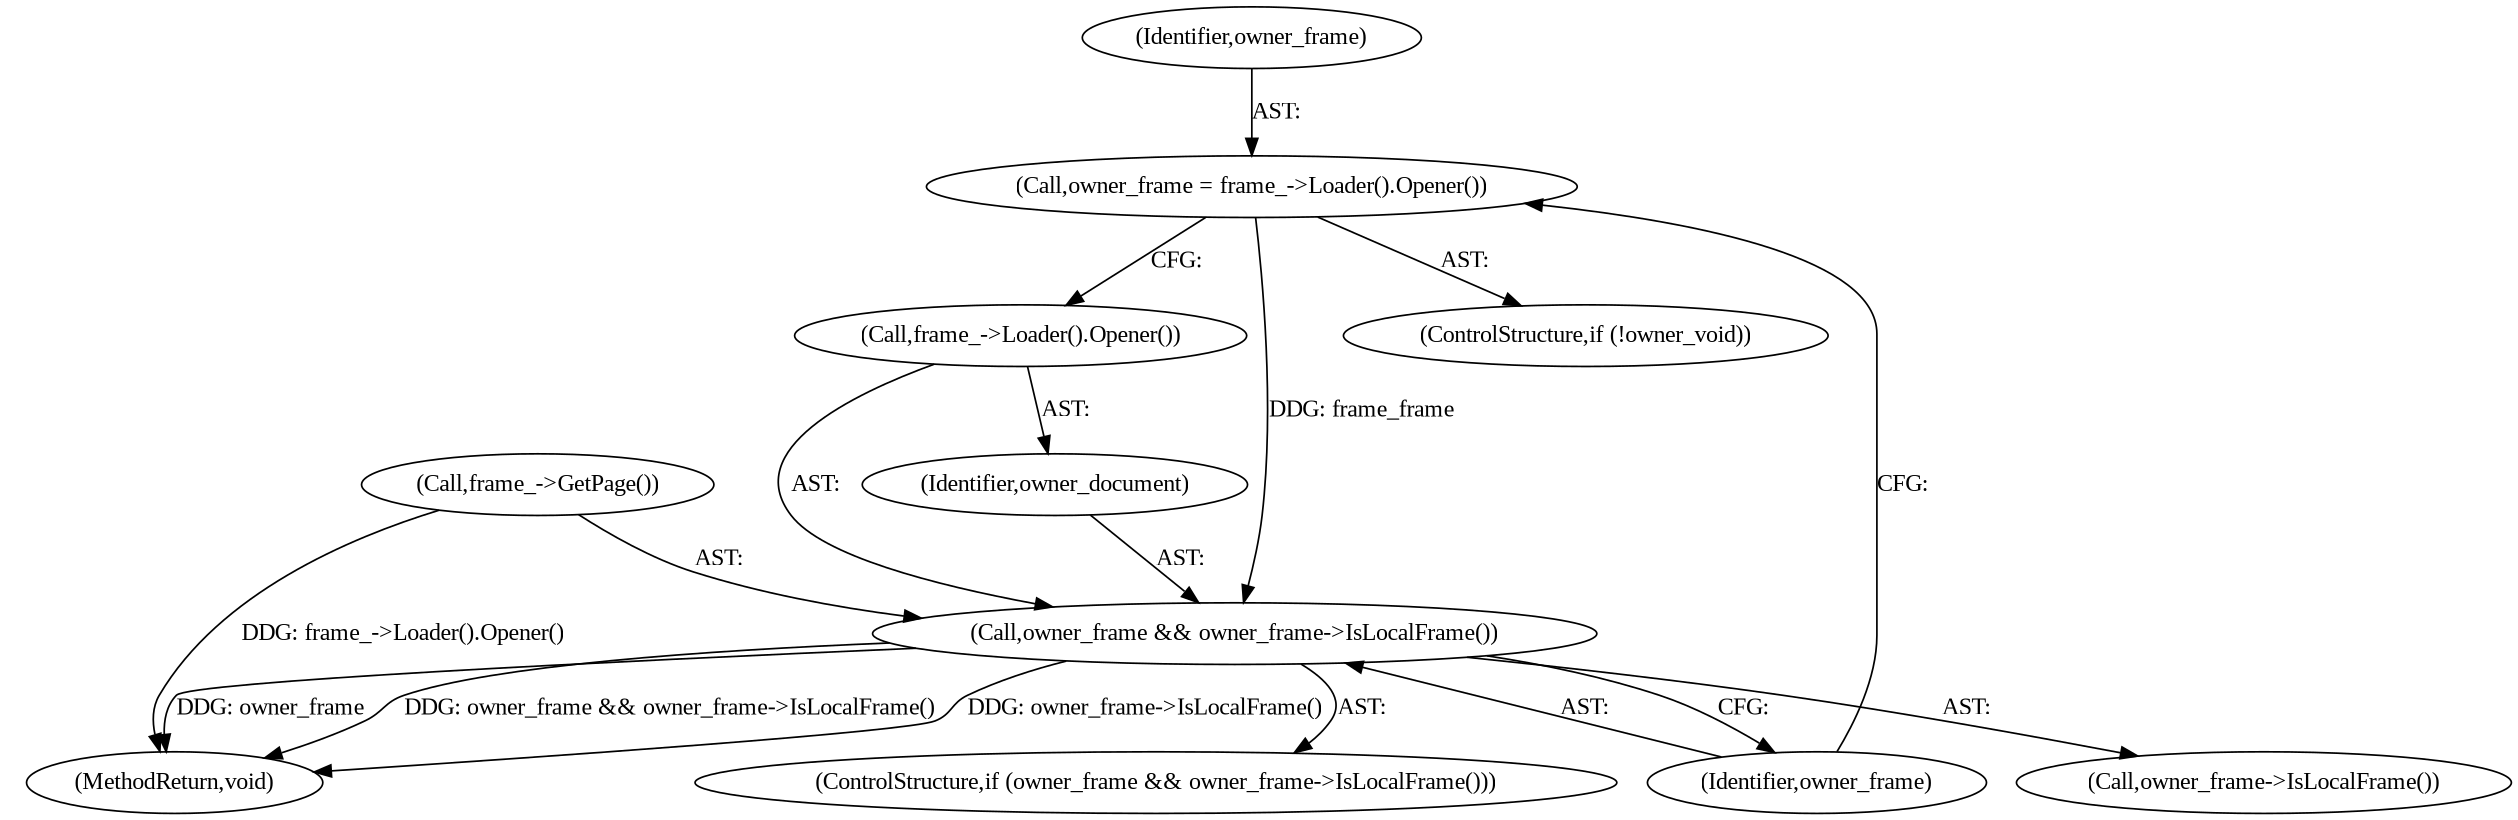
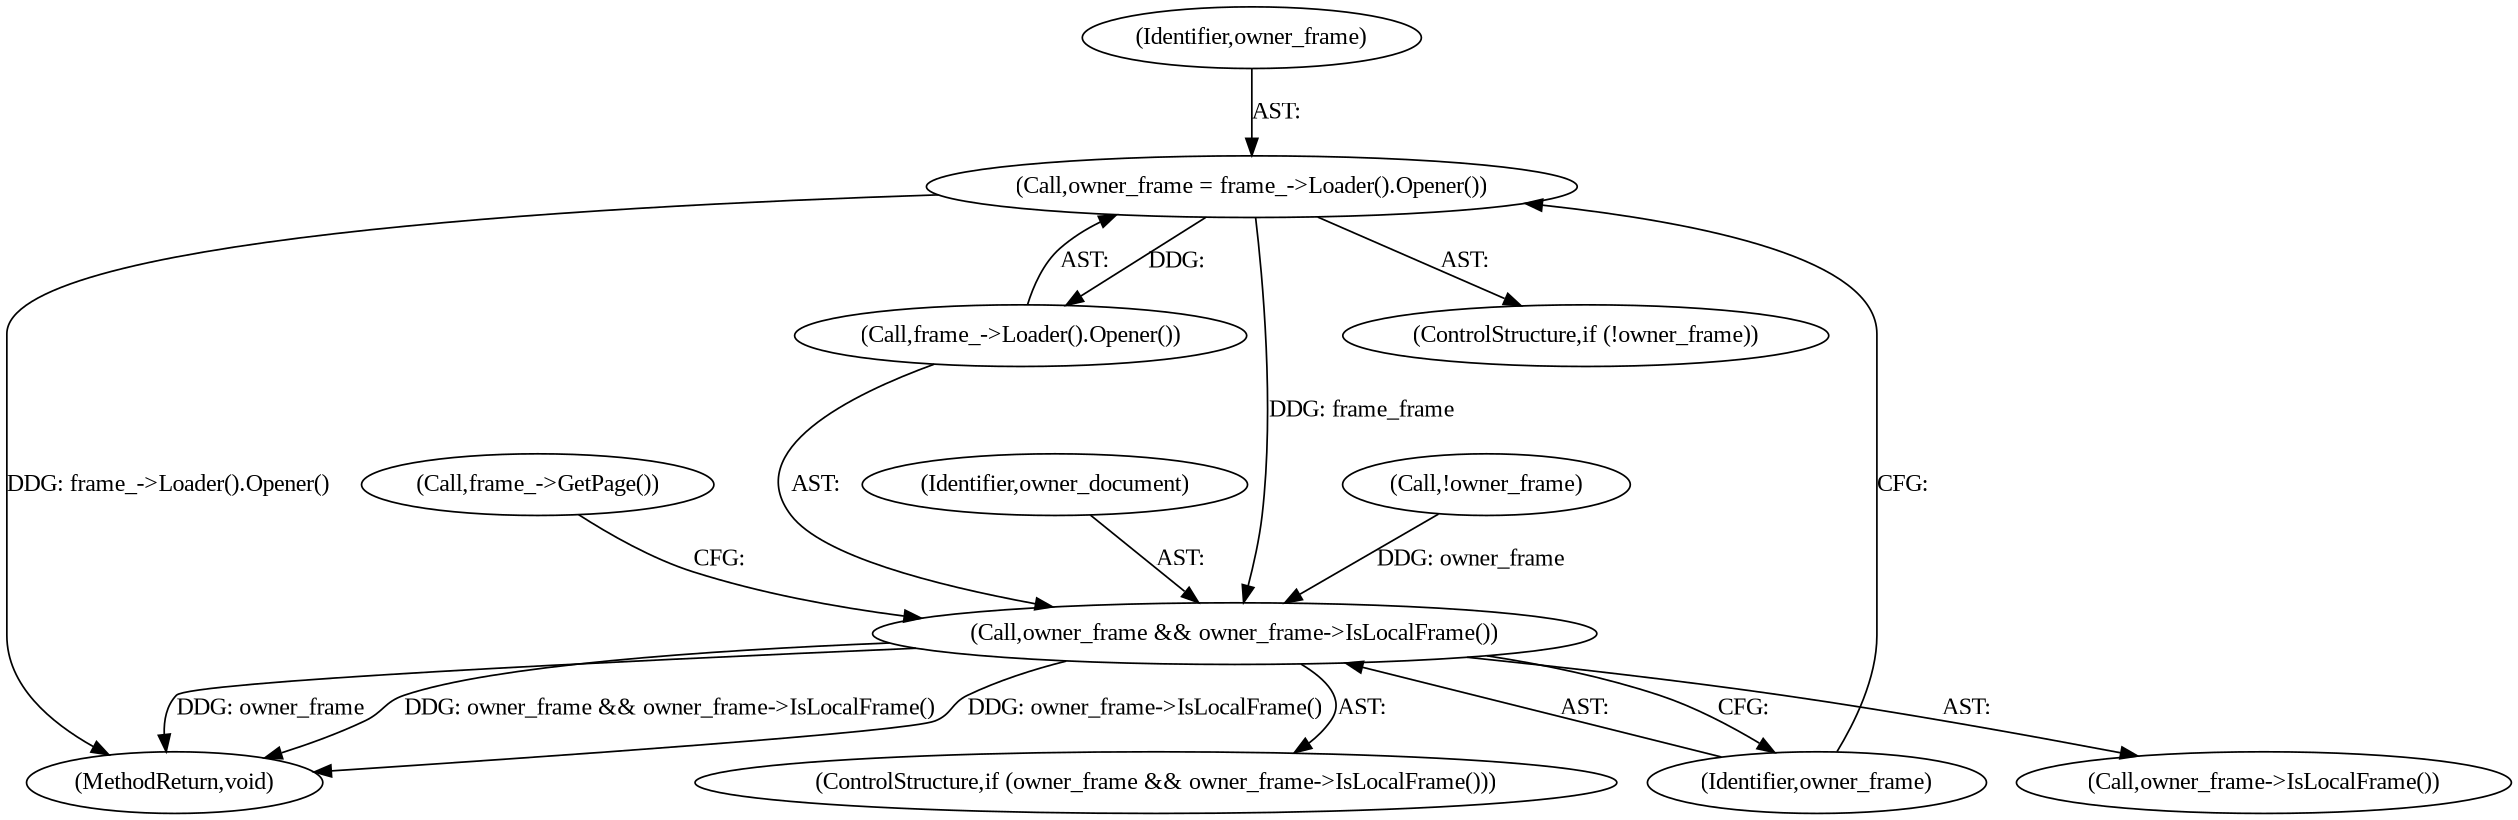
  digraph {
    fontname="Liberation Serif"
    node [fontname="Liberation Serif"]
    edge [fontname="Liberation Serif"]
    n1 [label="(Call,owner_frame = frame_->Loader().Opener())"]
    n2 [label="(Call,owner_frame && owner_frame->IsLocalFrame())"]
    n3 [label="(MethodReturn,void)"]
    n4 [label="(Call,frame_->Loader().Opener())"]
-   n5 [label="(ControlStructure,if (!owner_void))"]
+   n5 [label="(ControlStructure,if (!owner_frame))"]
    n6 [label="(Identifier,owner_frame)"]
    n7 [label="(ControlStructure,if (owner_frame && owner_frame->IsLocalFrame()))"]
    n8 [label="(Call,owner_frame->IsLocalFrame())"]
    n9 [label="(Identifier,owner_document)"]
    n10 [label="(Call,frame_->GetPage())"]
+   n11 [label="(Call,!owner_frame)"]
    n12 [label="(Identifier,owner_frame)"]
    n1 -> n2 [label="DDG: frame_frame"]
-   n10 -> n3 [label="DDG: frame_->Loader().Opener()"]
-   n1 -> n4 [label="CFG: "]
+   n1 -> n3 [label="DDG: frame_->Loader().Opener()"]
+   n1 -> n4 [label="DDG: "]
    n1 -> n5 [label="AST: "]
    n2 -> n3 [label="DDG: owner_frame"]
    n2 -> n3 [label="DDG: owner_frame && owner_frame->IsLocalFrame()"]
    n2 -> n3 [label="DDG: owner_frame->IsLocalFrame()"]
    n2 -> n6 [label="CFG: "]
    n2 -> n7 [label="AST: "]
    n2 -> n8 [label="AST: "]
-   n4 -> n9 [label="AST: "]
+   n4 -> n1 [label="AST: "]
    n4 -> n2 [label="AST: "]
    n6 -> n1 [label="CFG: "]
    n6 -> n2 [label="AST: "]
    n9 -> n2 [label="AST: "]
-   n10 -> n2 [label="AST: "]
+   n10 -> n2 [label="CFG: "]
+   n11 -> n2 [label="DDG: owner_frame"]
    n12 -> n1 [label="AST: "]
  }
